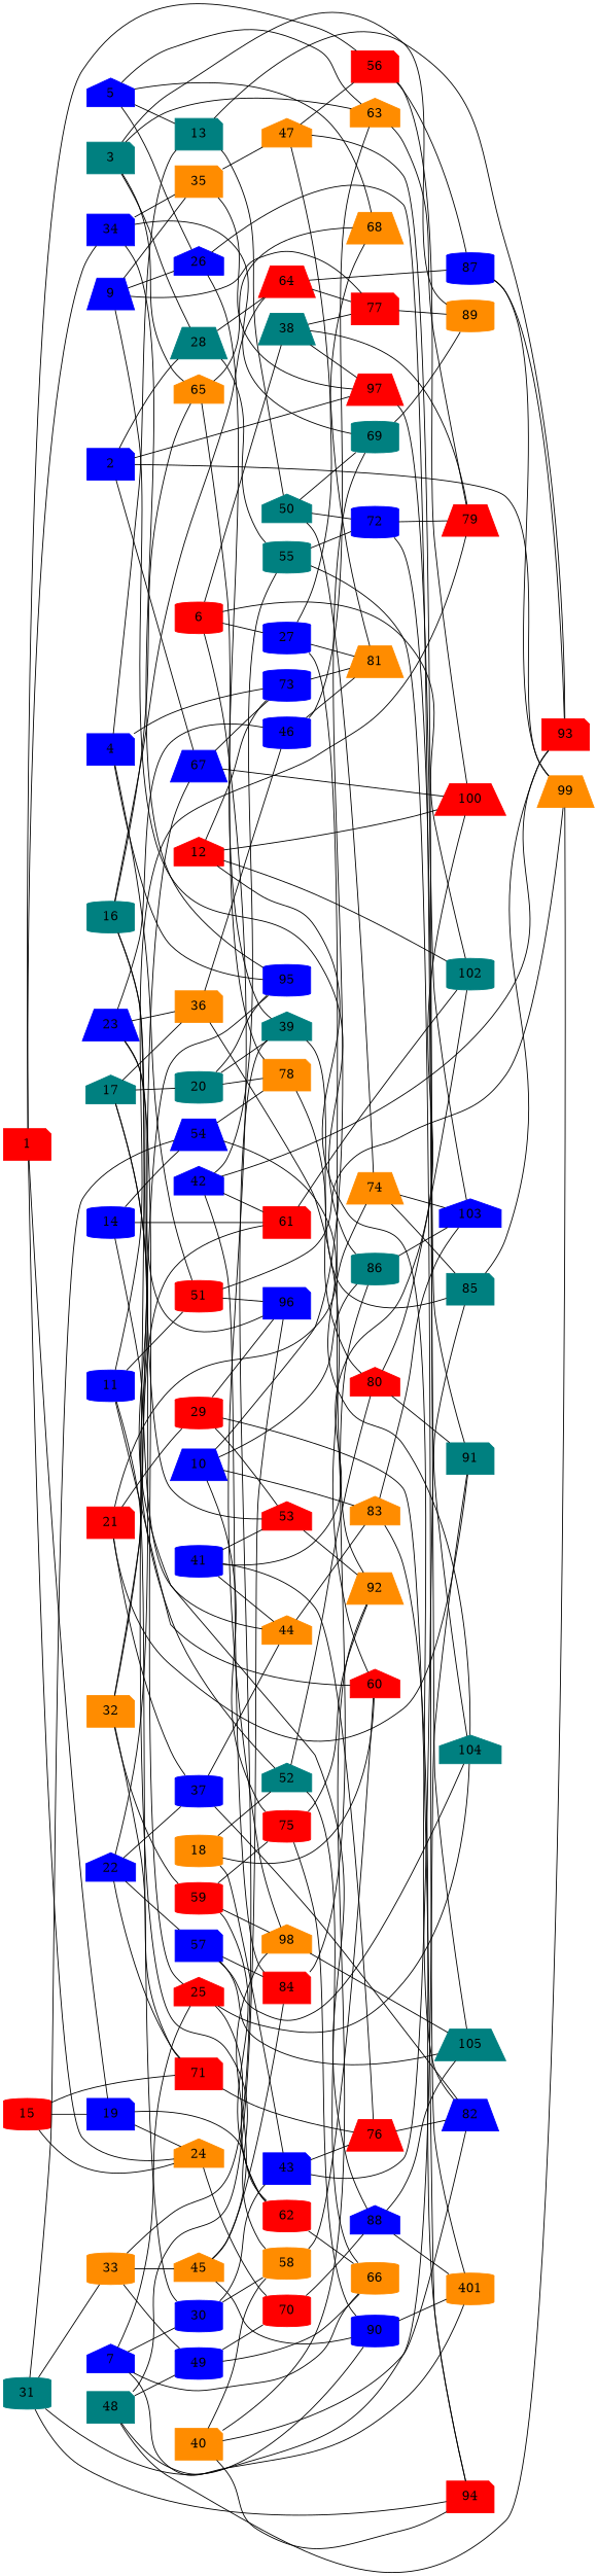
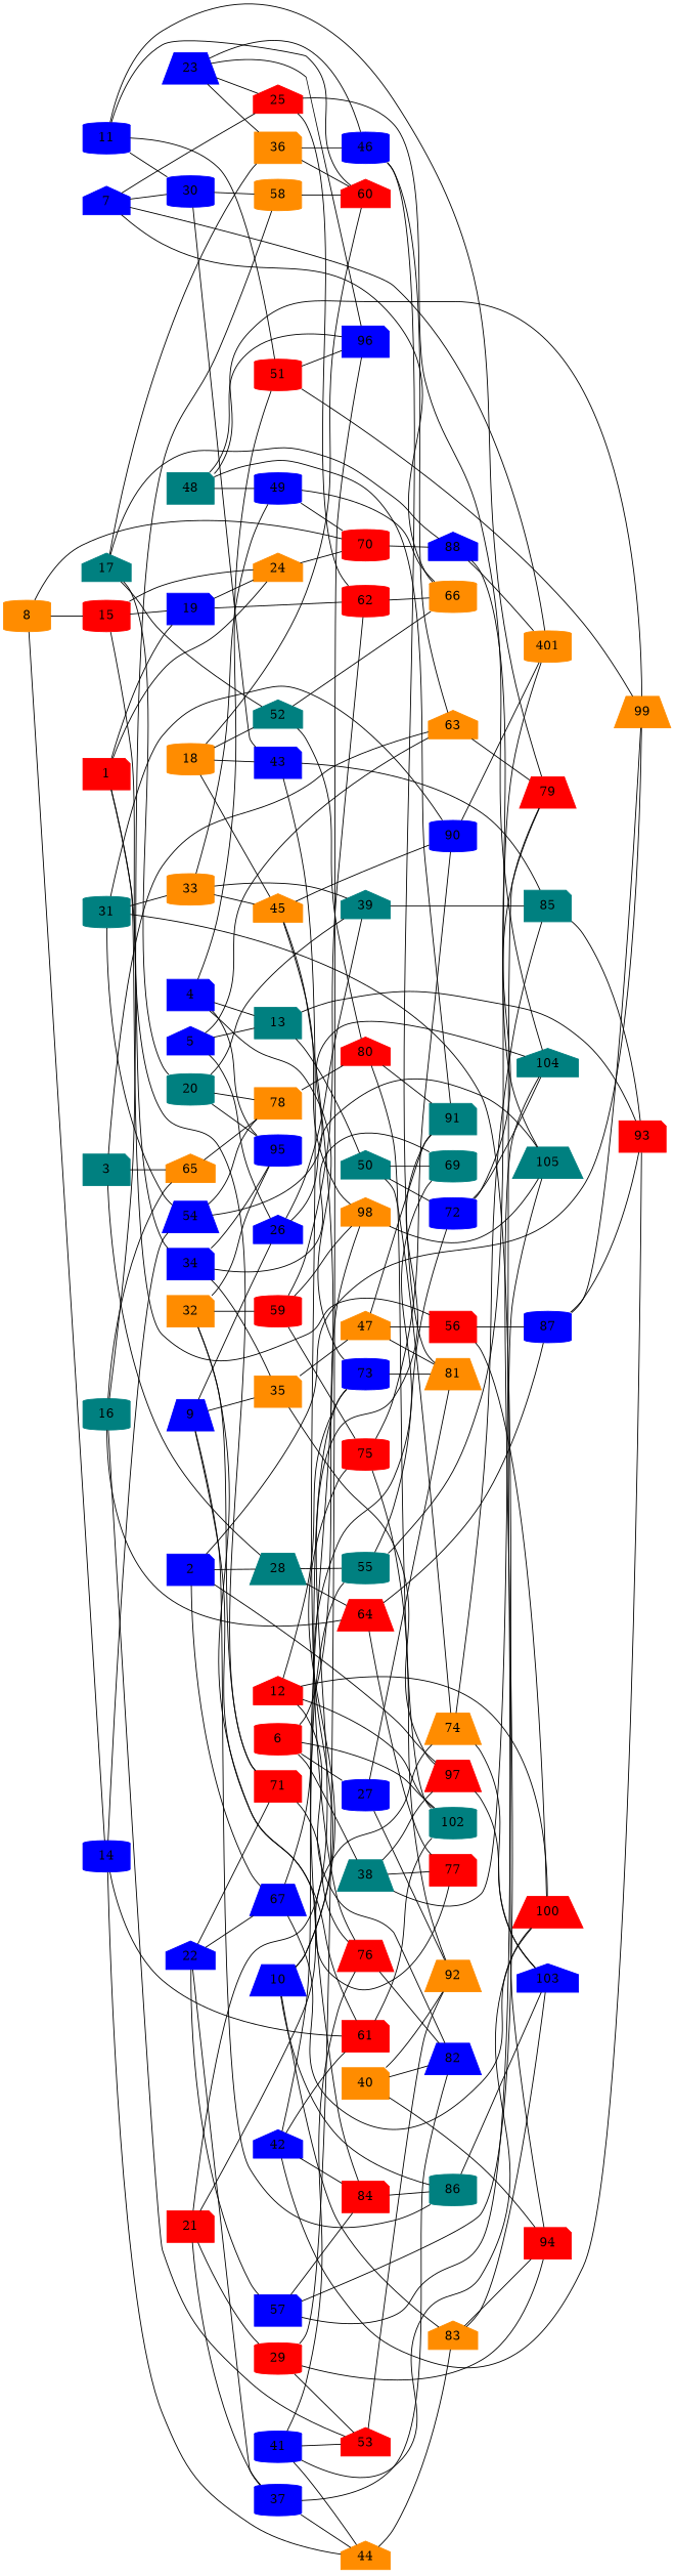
  graph {
    rankdir=LR
    node [color=blue shape=cylinder style=filled]
    1 [color=red shape=note]
    19 [shape=note]
    24 [color=darkorange shape=house]
    34 [shape=note]
    56 [color=red shape=note]
    62 [color=red]
    70 [color=red]
    95
    35 [color=darkorange shape=note]
    69 [color=teal]
    100 [color=red shape=trapezium]
    87
    2 [shape=note]
    28 [color=teal shape=trapezium]
    67 [shape=trapezium]
    97 [color=red shape=trapezium]
    99 [color=darkorange shape=trapezium]
    64 [color=red shape=trapezium]
    55 [color=teal]
    73
    103 [shape=house]
    3 [color=teal shape=note]
    63 [color=darkorange shape=house]
    65 [color=darkorange shape=house]
-   89 [color=darkorange]
    79 [color=red shape=trapezium]
-   68 [color=darkorange shape=trapezium]
    78 [color=darkorange shape=note]
    4 [shape=note]
    13 [color=teal shape=note]
    51 [color=red]
    50 [color=teal shape=house]
    93 [color=red shape=note]
    96 [shape=note]
    81 [color=darkorange shape=trapezium]
    5 [shape=house]
    26 [shape=house]
    39 [color=teal shape=house]
    105 [color=teal shape=trapezium]
    6 [color=red]
    27
    38 [color=teal shape=trapezium]
    98 [color=darkorange shape=house]
    102 [color=teal]
    92 [color=darkorange shape=trapezium]
    77 [color=red shape=note]
    7 [shape=house]
    25 [color=red shape=house]
    30
    66 [color=darkorange]
    n51 [color=darkorange label=401]
    104 [color=teal shape=house]
    58 [color=darkorange]
    43 [shape=note]
+   8 [color=darkorange]
    14
    15 [color=red]
    44 [color=darkorange shape=house]
    54 [shape=trapezium]
    61 [color=red shape=note]
    71 [color=red shape=note]
    88 [shape=house]
    9 [shape=trapezium]
    86 [color=teal]
    47 [color=darkorange shape=house]
    10 [shape=trapezium]
    75 [color=red]
    83 [color=darkorange shape=house]
    90
    94 [color=red shape=note]
    11
    60 [color=red shape=house]
    12 [color=red shape=house]
    82 [shape=trapezium]
    74 [color=darkorange shape=trapezium]
    72
    76 [color=red shape=trapezium]
    16 [color=teal]
    53 [color=red shape=house]
    17 [color=teal shape=house]
    20 [color=teal]
    36 [color=darkorange shape=note]
    52 [color=teal shape=house]
    46
    80 [color=red shape=house]
    18 [color=darkorange]
    45 [color=darkorange shape=house]
    85 [color=teal shape=note]
    84 [color=red shape=note]
    21 [color=red shape=note]
    29 [color=red]
    37
    91 [color=teal shape=note]
    22 [shape=house]
    57 [shape=note]
    23 [shape=trapezium]
    31 [color=teal]
    33 [color=darkorange]
    49
    32 [color=darkorange shape=note]
    59 [color=red]
    40 [color=darkorange shape=note]
    41
    42 [shape=house]
    48 [color=teal shape=note]
    1 -- 19
    1 -- 24
    1 -- 34
    1 -- 56
    19 -- 24
    19 -- 62
    24 -- 70
    34 -- 95
    34 -- 35
    34 -- 69
    56 -- 100
    56 -- 87
    62 -- 66
    70 -- 88
    35 -- 97
    35 -- 47
-   69 -- 89
    87 -- 99
    87 -- 93
    2 -- 28
    2 -- 67
    2 -- 97
    2 -- 99
    28 -- 64
    28 -- 55
    67 -- 100
    67 -- 73
    97 -- 103
    64 -- 87
    64 -- 77
    55 -- n51
    55 -- 72
    73 -- 81
    3 -- 28
    3 -- 63
    3 -- 65
-   3 -- 89
    63 -- 79
-   65 -- 68
    65 -- 78
    78 -- 80
    4 -- 95
    4 -- 73
    4 -- 13
    4 -- 51
    13 -- 50
    13 -- 93
    51 -- 99
    51 -- 96
    50 -- 69
    50 -- 74
    50 -- 72
    5 -- 63
-   5 -- 68
    5 -- 13
    5 -- 26
    26 -- 39
    26 -- 105
    39 -- 85
    6 -- 27
    6 -- 38
    6 -- 98
    6 -- 102
-   27 -- 68
    27 -- 81
    27 -- 92
    38 -- 97
    38 -- 79
    38 -- 77
    98 -- 105
-   77 -- 89
    7 -- 25
    7 -- 30
    7 -- 66
    7 -- n51
    25 -- 62
    25 -- 104
    30 -- 58
    30 -- 43
    58 -- 60
    43 -- 76
    43 -- 85
+   8 -- 70
+   8 -- 14
+   8 -- 15
    14 -- 44
    14 -- 54
    14 -- 61
    15 -- 19
    15 -- 24
    15 -- 71
    44 -- 83
    54 -- 78
    54 -- 104
    61 -- 102
    71 -- 76
    88 -- 105
    88 -- n51
    9 -- 35
    9 -- 26
    9 -- 77
    9 -- 86
    86 -- 103
    47 -- 56
    47 -- 81
    47 -- 91
    10 -- 69
    10 -- 86
    10 -- 75
    10 -- 83
    75 -- 92
    75 -- 90
    83 -- 103
    83 -- 94
    90 -- n51
    11 -- 79
    11 -- 51
    11 -- 30
    11 -- 60
    12 -- 100
    12 -- 73
    12 -- 102
    12 -- 82
    74 -- 103
    74 -- 85
    72 -- 79
    72 -- 104
    76 -- 82
    16 -- 64
    16 -- 65
    16 -- 58
    16 -- 53
    53 -- 92
    17 -- 88
    17 -- 20
    17 -- 36
    17 -- 52
    20 -- 95
    20 -- 78
    20 -- 39
    36 -- 60
    36 -- 46
    52 -- 66
    52 -- 80
    46 -- 63
    46 -- 81
    80 -- 102
    80 -- 91
    18 -- 43
    18 -- 60
    18 -- 52
+   18 -- 45
    45 -- 98
    45 -- 90
    45 -- 84
    85 -- 93
    84 -- 86
    21 -- 74
    21 -- 29
    21 -- 37
    21 -- 91
    29 -- 96
    29 -- 94
    29 -- 53
    37 -- 44
    37 -- 82
    22 -- 67
    22 -- 71
    22 -- 37
    22 -- 57
    57 -- 105
    57 -- 104
    57 -- 84
    23 -- 96
    23 -- 25
    23 -- 36
    23 -- 46
    31 -- 54
    31 -- 90
    31 -- 94
    31 -- 33
    33 -- 39
    33 -- 45
    33 -- 49
    49 -- 70
    49 -- 66
    32 -- 95
    32 -- 61
    32 -- 71
    32 -- 59
    59 -- 62
    59 -- 98
    59 -- 75
    40 -- 92
-   40 -- 58
    40 -- 94
    40 -- 82
    41 -- 100
    41 -- 44
    41 -- 76
    41 -- 53
    42 -- 55
    42 -- 93
    42 -- 61
    42 -- 84
    48 -- 99
    48 -- 96
    48 -- 91
    48 -- 49
  }
